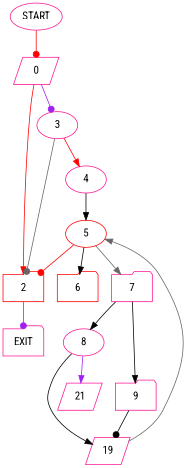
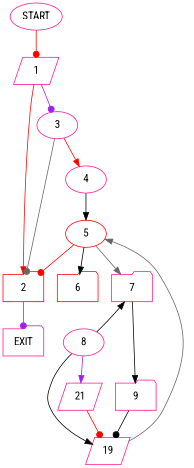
  digraph {
    fontname="Roboto Condensed"
    node [color=deeppink fontname="Roboto Condensed" shape=ellipse]
    edge [arrowhead=normal color=black fontname="Roboto Condensed"]
    n1 [label=START]
-   1 [shape=parallelogram label=0]
+   1 [shape=parallelogram]
    2 [color=red shape=folder]
    3
    n5 [label=EXIT shape=folder]
    4
    5 [color=red]
    6 [color=red shape=folder]
    7 [shape=folder]
    8
    9 [shape=folder]
    n12 [label=19 shape=parallelogram]
    n13 [label=21 shape=parallelogram]
    n1 -> 1 [arrowhead=dot color=red]
    1 -> 2 [color=red]
    1 -> 3 [arrowhead=dot color=purple]
    2 -> n5 [arrowhead=dot color=purple]
    3 -> 2 [arrowhead=dot color=gray40]
    3 -> 4 [color=red]
    4 -> 5
    5 -> 2 [arrowhead=dot color=red]
    5 -> 6
    5 -> 7 [color=gray40]
-   7 -> 8
+   8 -> 7
    7 -> 9
    8 -> n12
    8 -> n13 [color=purple]
    9 -> n12 [arrowhead=dot]
    n12 -> 5 [color=gray40]
+   n13 -> n12 [arrowhead=dot color=red]
  }
